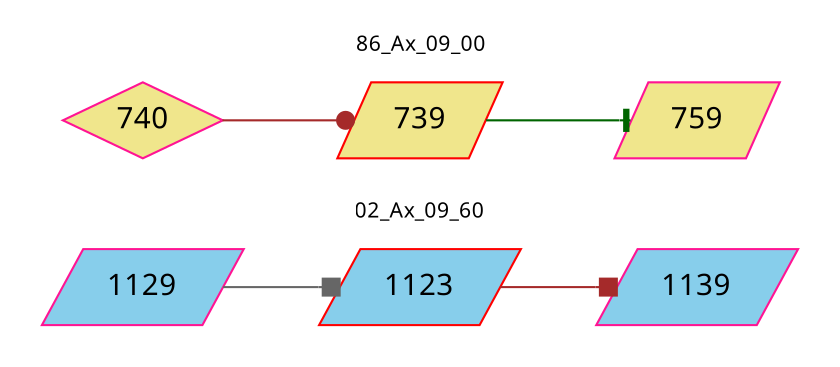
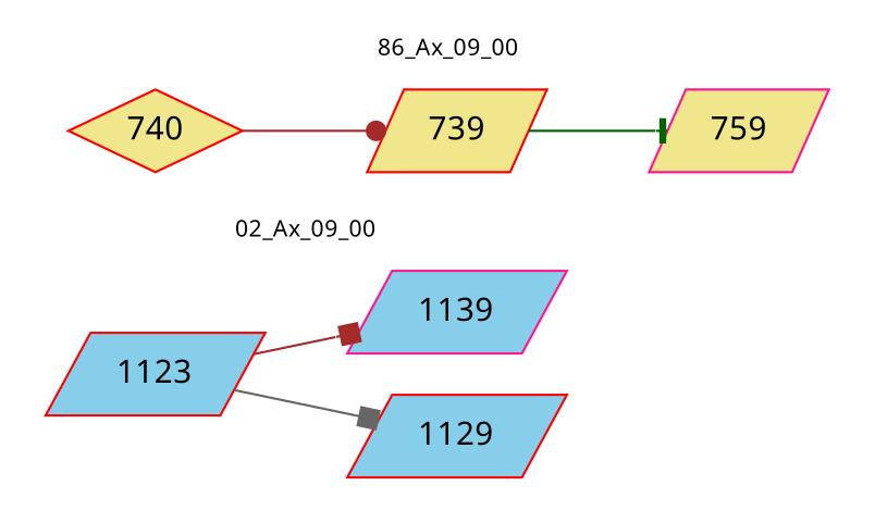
  digraph {
    fontname="Noto Sans"
    rankdir=LR
    node [color=red fillcolor=skyblue fontname="Noto Sans" shape=parallelogram style=filled]
    edge [arrowhead=box color=brown fontname="Noto Sans"]
-   n1 [color=deeppink label=1129]
+   n1 [label=1129]
    n2 [label=1123]
    n3 [color=deeppink label=1139]
-   n4 [color=deeppink fillcolor=khaki label=740 shape=diamond]
+   n4 [fillcolor=khaki label=740 shape=diamond]
    n5 [fillcolor=khaki label=739]
    n6 [color=deeppink fillcolor=khaki label=759]
    subgraph cluster_1 {
      color=white
      fontsize=10
-     label="02_Ax_09_60"
+     label="02_Ax_09_00"
      n1
      n2
      n3
    }
    subgraph cluster_2 {
      color=white
      fontsize=10
      label="86_Ax_09_00"
      n4
      n5
      n6
    }
-   n1 -> n2 [color=gray40]
+   n2 -> n1 [color=gray40]
    n2 -> n3
    n4 -> n5 [arrowhead=dot]
    n5 -> n6 [arrowhead=tee color=darkgreen]
  }
